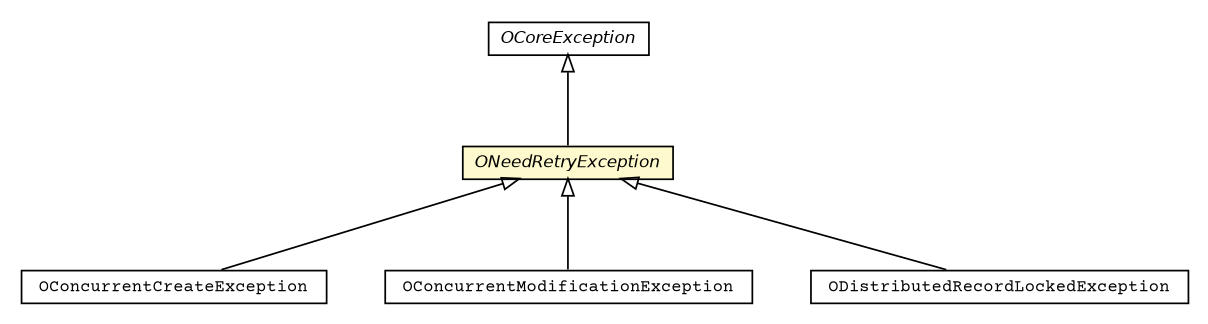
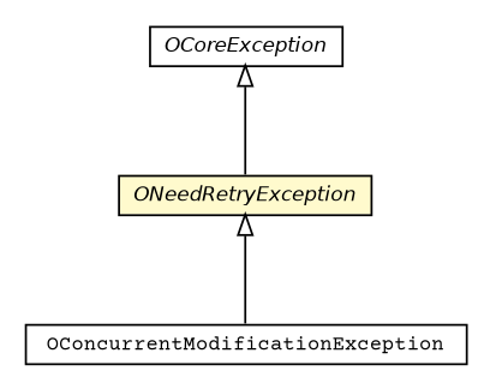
  digraph {
    fontname="Courier Prime"
    nodesep=0.25
    ranksep=0.5
    node [fontcolor=black fontname="Courier Prime" fontsize=10.0 shape=plaintext]
    edge [arrowtail=empty dir=back fontname="Courier Prime" fontsize=10 headport=p labelfontname=Helvetica labelfontsize=10 tailport=p]
    n1 [label=<<table title="com.orientechnologies.common.concur.ONeedRetryException" border="0" cellborder="1" cellspacing="0" cellpadding="2" port="p" bgcolor="lemonChiffon" href="./ONeedRetryException.html"> 		<tr><td><table border="0" cellspacing="0" cellpadding="1"> <tr><td align="center" balign="center"><font face="Helvetica-Oblique"> ONeedRetryException </font></td></tr> 		</table></td></tr> 		</table>>]
-   n2 [label=<<table title="com.orientechnologies.orient.core.exception.OConcurrentCreateException" border="0" cellborder="1" cellspacing="0" cellpadding="2" port="p" href="../../orient/core/exception/OConcurrentCreateException.html"> 		<tr><td><table border="0" cellspacing="0" cellpadding="1"> <tr><td align="center" balign="center"> OConcurrentCreateException </td></tr> 		</table></td></tr> 		</table>>]
    n3 [label=<<table title="com.orientechnologies.orient.core.exception.OConcurrentModificationException" border="0" cellborder="1" cellspacing="0" cellpadding="2" port="p" href="../../orient/core/exception/OConcurrentModificationException.html"> 		<tr><td><table border="0" cellspacing="0" cellpadding="1"> <tr><td align="center" balign="center"> OConcurrentModificationException </td></tr> 		</table></td></tr> 		</table>>]
-   n4 [label=<<table title="com.orientechnologies.orient.server.distributed.task.ODistributedRecordLockedException" border="0" cellborder="1" cellspacing="0" cellpadding="2" port="p" href="../../orient/server/distributed/task/ODistributedRecordLockedException.html"> 		<tr><td><table border="0" cellspacing="0" cellpadding="1"> <tr><td align="center" balign="center"> ODistributedRecordLockedException </td></tr> 		</table></td></tr> 		</table>>]
    n5 [label=<<table title="com.orientechnologies.orient.core.exception.OCoreException" border="0" cellborder="1" cellspacing="0" cellpadding="2" port="p" href="../../orient/core/exception/OCoreException.html"> 		<tr><td><table border="0" cellspacing="0" cellpadding="1"> <tr><td align="center" balign="center"><font face="Helvetica-Oblique"> OCoreException </font></td></tr> 		</table></td></tr> 		</table>>]
-   n1 -> n2
    n1 -> n3
-   n1 -> n4
    n5 -> n1
  }
